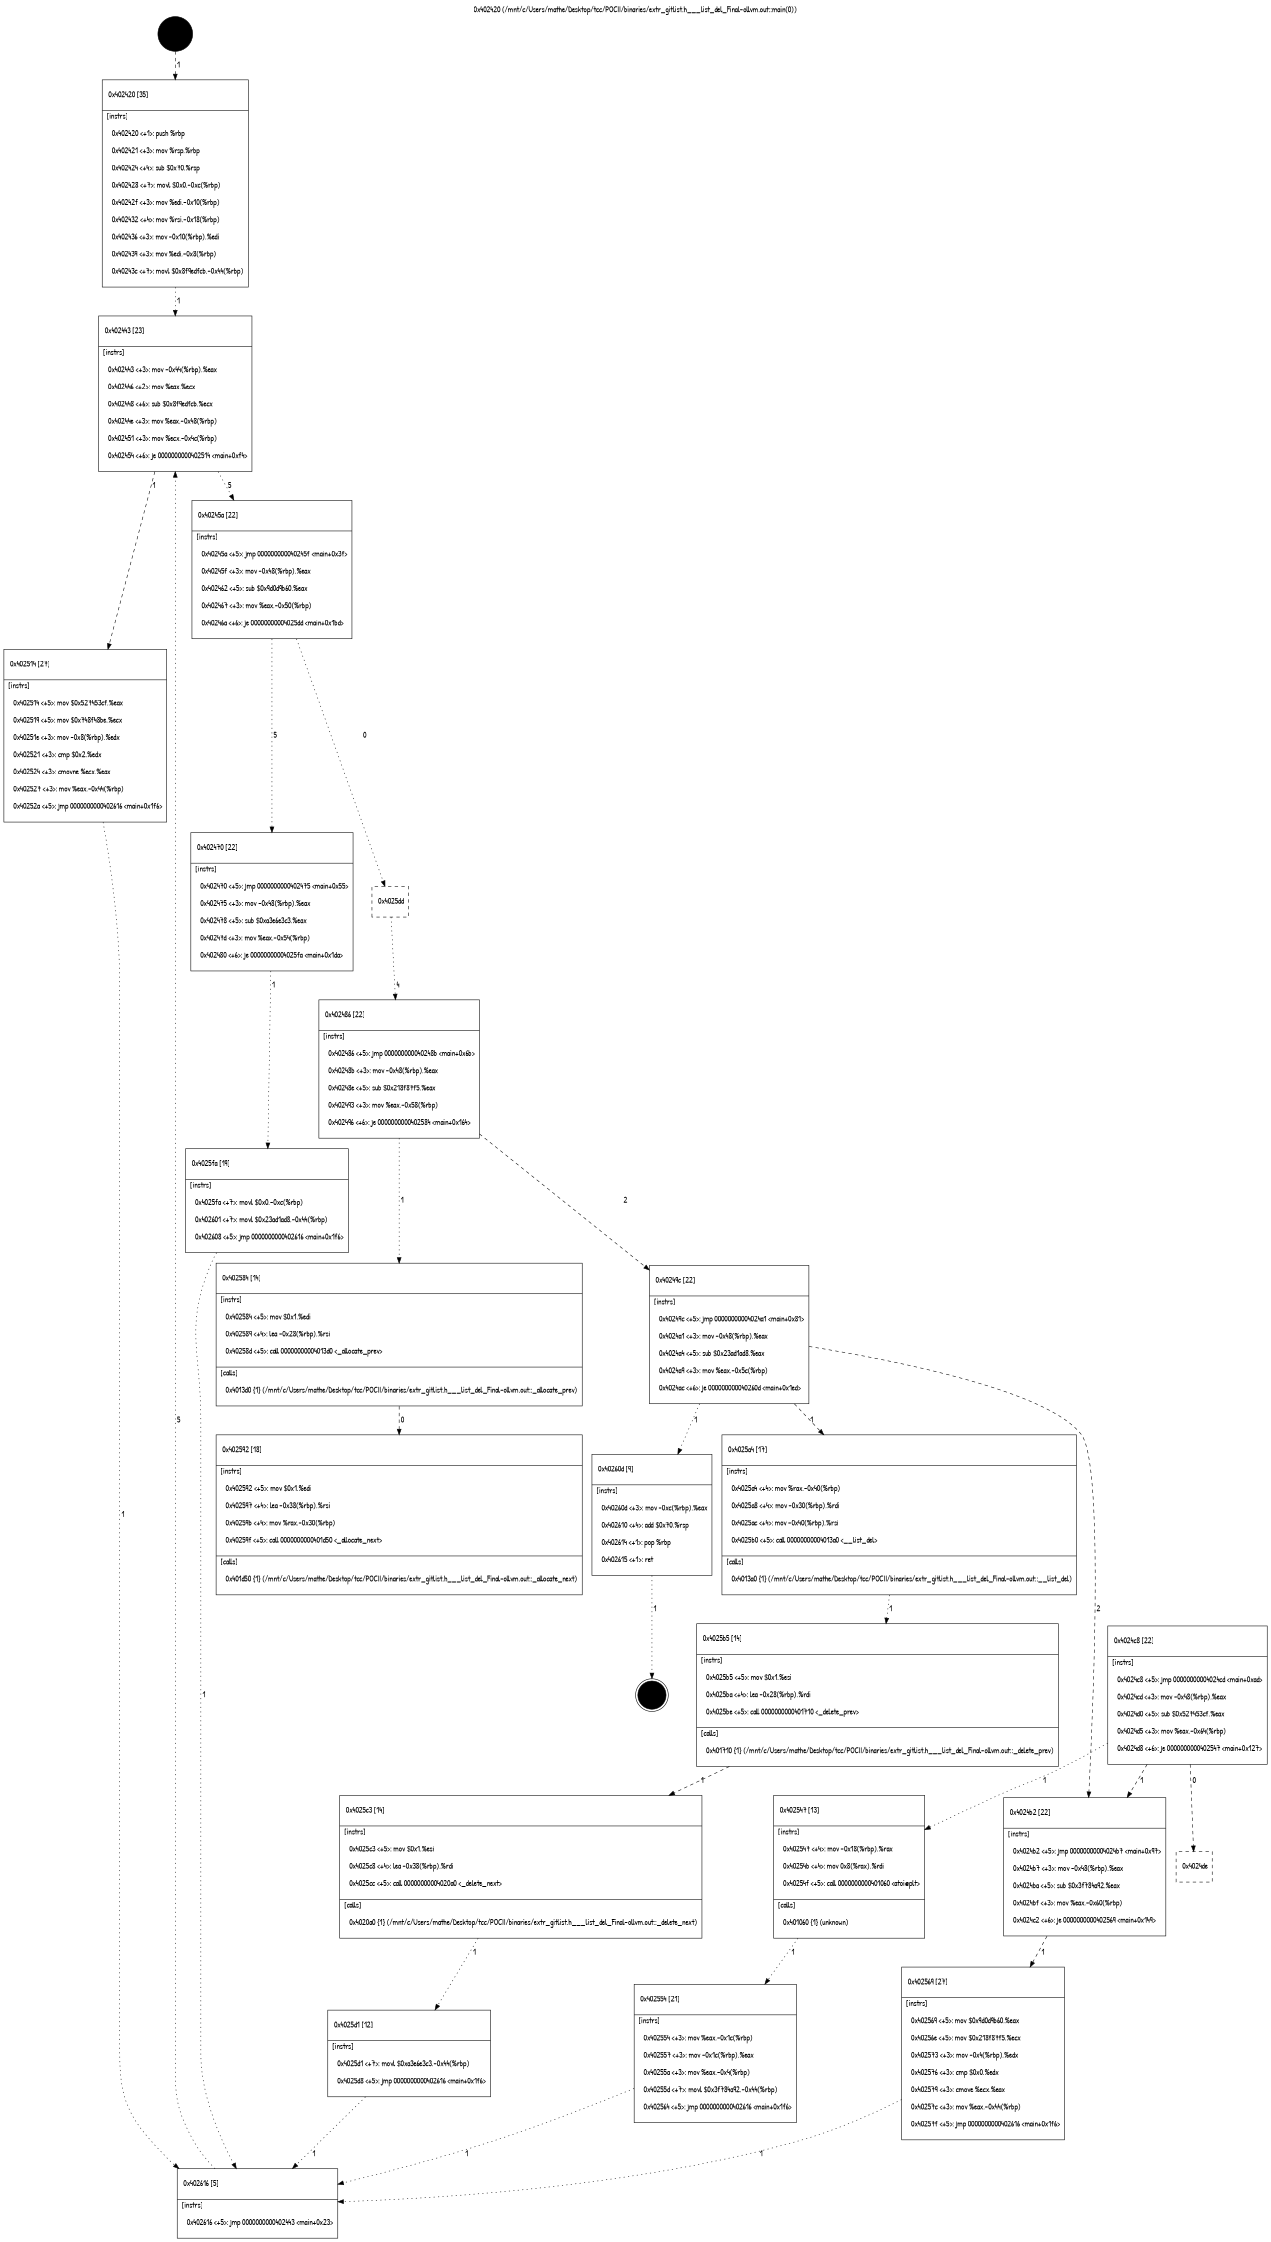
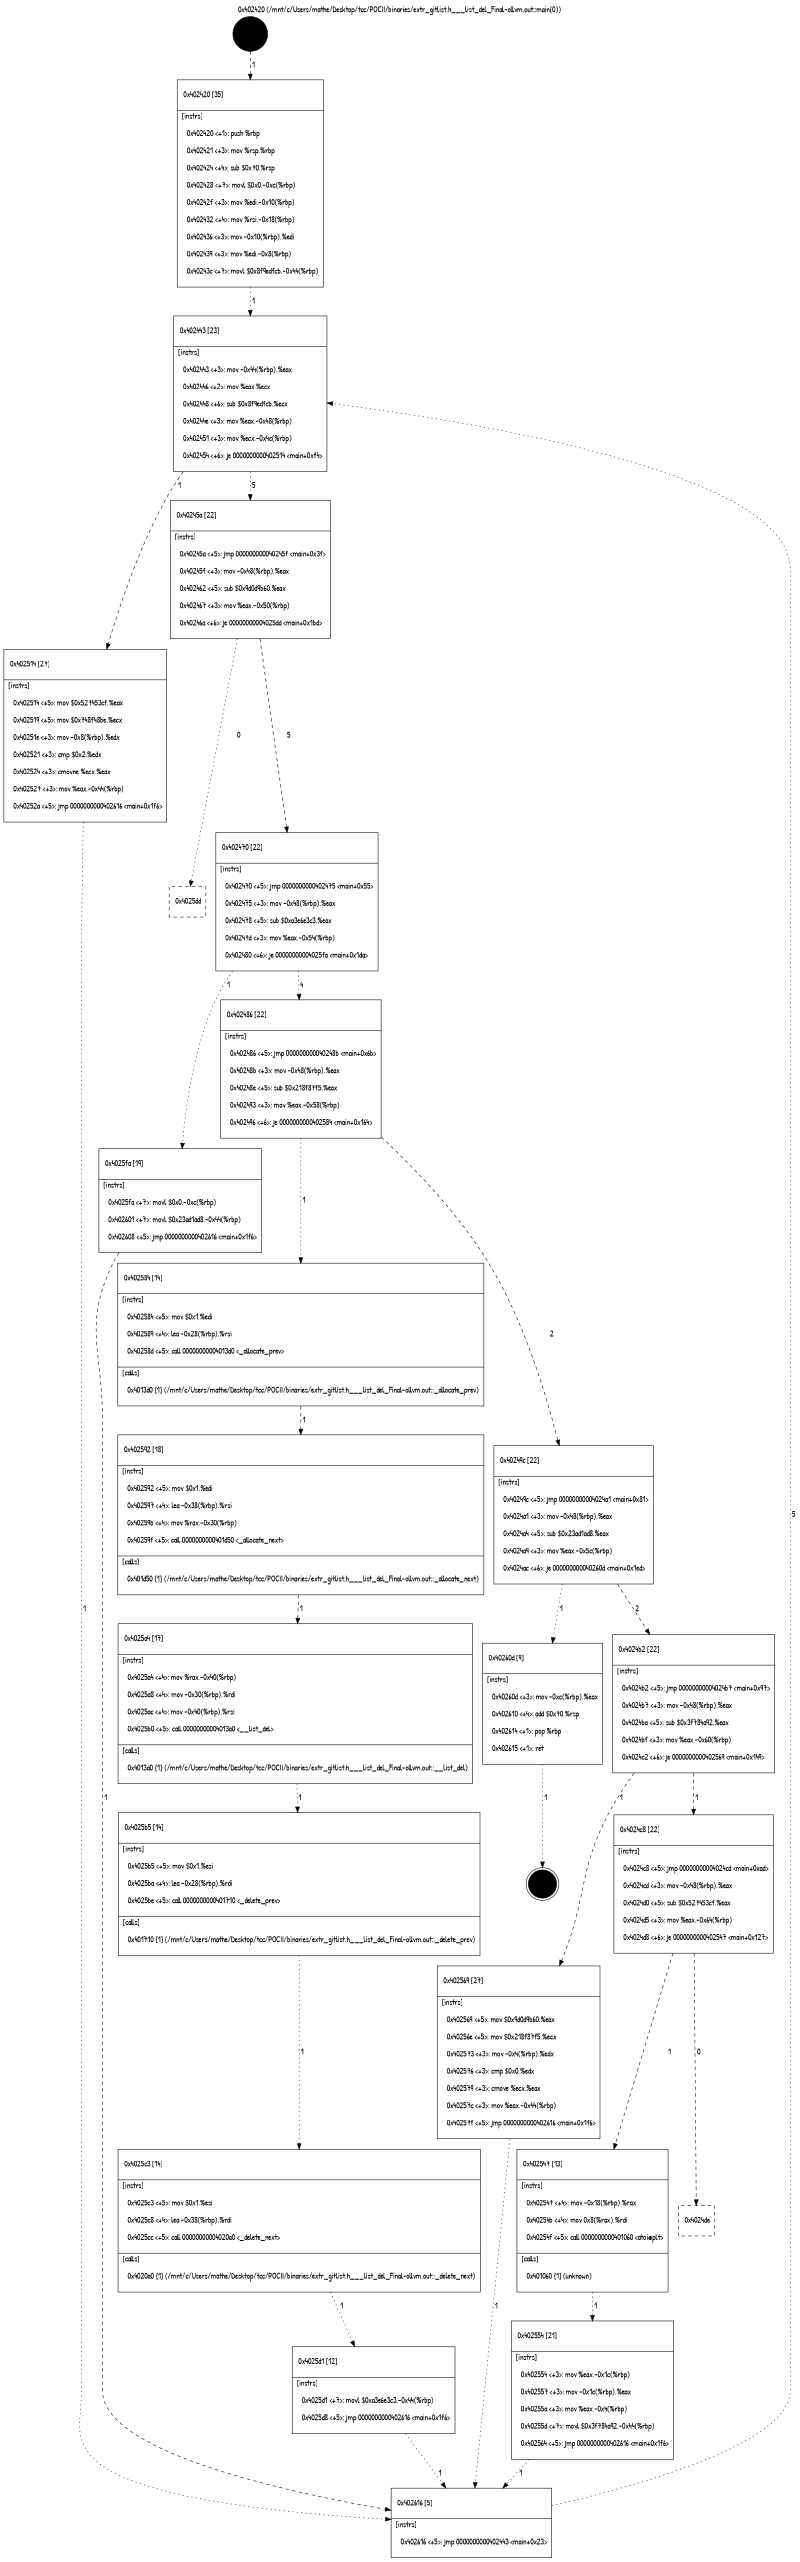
  digraph {
    fontname="Patrick Hand"
    label="0x402420 (/mnt/c/Users/mathe/Desktop/tcc/POCII/binaries/extr_gitlist.h___list_del_Final-ollvm.out::main(0))"
    labelloc=t
    node [fontname="Patrick Hand" shape=record]
    edge [fontname="Patrick Hand" style=dotted]
    Entry [fillcolor=black height=0.3 shape=circle style=filled width=0.3]
    n2 [label="{\n     0x402420 [35]\l\n     | [instrs]\l\n     &nbsp;&nbsp;0x402420 \<+1\>: push %rbp\l\n     &nbsp;&nbsp;0x402421 \<+3\>: mov %rsp,%rbp\l\n     &nbsp;&nbsp;0x402424 \<+4\>: sub $0x70,%rsp\l\n     &nbsp;&nbsp;0x402428 \<+7\>: movl $0x0,-0xc(%rbp)\l\n     &nbsp;&nbsp;0x40242f \<+3\>: mov %edi,-0x10(%rbp)\l\n     &nbsp;&nbsp;0x402432 \<+4\>: mov %rsi,-0x18(%rbp)\l\n     &nbsp;&nbsp;0x402436 \<+3\>: mov -0x10(%rbp),%edi\l\n     &nbsp;&nbsp;0x402439 \<+3\>: mov %edi,-0x8(%rbp)\l\n     &nbsp;&nbsp;0x40243c \<+7\>: movl $0x8f9edfcb,-0x44(%rbp)\l\n  }"]
    n3 [label="{\n     0x402443 [23]\l\n     | [instrs]\l\n     &nbsp;&nbsp;0x402443 \<+3\>: mov -0x44(%rbp),%eax\l\n     &nbsp;&nbsp;0x402446 \<+2\>: mov %eax,%ecx\l\n     &nbsp;&nbsp;0x402448 \<+6\>: sub $0x8f9edfcb,%ecx\l\n     &nbsp;&nbsp;0x40244e \<+3\>: mov %eax,-0x48(%rbp)\l\n     &nbsp;&nbsp;0x402451 \<+3\>: mov %ecx,-0x4c(%rbp)\l\n     &nbsp;&nbsp;0x402454 \<+6\>: je 0000000000402514 \<main+0xf4\>\l\n  }"]
    n4 [label="{\n     0x402514 [27]\l\n     | [instrs]\l\n     &nbsp;&nbsp;0x402514 \<+5\>: mov $0x527453cf,%eax\l\n     &nbsp;&nbsp;0x402519 \<+5\>: mov $0x748f48be,%ecx\l\n     &nbsp;&nbsp;0x40251e \<+3\>: mov -0x8(%rbp),%edx\l\n     &nbsp;&nbsp;0x402521 \<+3\>: cmp $0x2,%edx\l\n     &nbsp;&nbsp;0x402524 \<+3\>: cmovne %ecx,%eax\l\n     &nbsp;&nbsp;0x402527 \<+3\>: mov %eax,-0x44(%rbp)\l\n     &nbsp;&nbsp;0x40252a \<+5\>: jmp 0000000000402616 \<main+0x1f6\>\l\n  }"]
    n5 [label="{\n     0x40245a [22]\l\n     | [instrs]\l\n     &nbsp;&nbsp;0x40245a \<+5\>: jmp 000000000040245f \<main+0x3f\>\l\n     &nbsp;&nbsp;0x40245f \<+3\>: mov -0x48(%rbp),%eax\l\n     &nbsp;&nbsp;0x402462 \<+5\>: sub $0x9d0d9b60,%eax\l\n     &nbsp;&nbsp;0x402467 \<+3\>: mov %eax,-0x50(%rbp)\l\n     &nbsp;&nbsp;0x40246a \<+6\>: je 00000000004025dd \<main+0x1bd\>\l\n  }"]
    n6 [label="{\n     0x402616 [5]\l\n     | [instrs]\l\n     &nbsp;&nbsp;0x402616 \<+5\>: jmp 0000000000402443 \<main+0x23\>\l\n  }"]
    n7 [label="{\n     0x4025dd\l\n  }" style=dashed]
    n8 [label="{\n     0x402470 [22]\l\n     | [instrs]\l\n     &nbsp;&nbsp;0x402470 \<+5\>: jmp 0000000000402475 \<main+0x55\>\l\n     &nbsp;&nbsp;0x402475 \<+3\>: mov -0x48(%rbp),%eax\l\n     &nbsp;&nbsp;0x402478 \<+5\>: sub $0xa3e6e3c3,%eax\l\n     &nbsp;&nbsp;0x40247d \<+3\>: mov %eax,-0x54(%rbp)\l\n     &nbsp;&nbsp;0x402480 \<+6\>: je 00000000004025fa \<main+0x1da\>\l\n  }"]
    n9 [label="{\n     0x4025fa [19]\l\n     | [instrs]\l\n     &nbsp;&nbsp;0x4025fa \<+7\>: movl $0x0,-0xc(%rbp)\l\n     &nbsp;&nbsp;0x402601 \<+7\>: movl $0x23ad1ad8,-0x44(%rbp)\l\n     &nbsp;&nbsp;0x402608 \<+5\>: jmp 0000000000402616 \<main+0x1f6\>\l\n  }"]
    n10 [label="{\n     0x402486 [22]\l\n     | [instrs]\l\n     &nbsp;&nbsp;0x402486 \<+5\>: jmp 000000000040248b \<main+0x6b\>\l\n     &nbsp;&nbsp;0x40248b \<+3\>: mov -0x48(%rbp),%eax\l\n     &nbsp;&nbsp;0x40248e \<+5\>: sub $0x218f87f5,%eax\l\n     &nbsp;&nbsp;0x402493 \<+3\>: mov %eax,-0x58(%rbp)\l\n     &nbsp;&nbsp;0x402496 \<+6\>: je 0000000000402584 \<main+0x164\>\l\n  }"]
    Exit [fillcolor=black height=0.3 peripheries=2 shape=circle style=filled width=0.3]
    n12 [label="{\n     0x402584 [14]\l\n     | [instrs]\l\n     &nbsp;&nbsp;0x402584 \<+5\>: mov $0x1,%edi\l\n     &nbsp;&nbsp;0x402589 \<+4\>: lea -0x28(%rbp),%rsi\l\n     &nbsp;&nbsp;0x40258d \<+5\>: call 00000000004013d0 \<_allocate_prev\>\l\n     | [calls]\l\n     &nbsp;&nbsp;0x4013d0 \{1\} (/mnt/c/Users/mathe/Desktop/tcc/POCII/binaries/extr_gitlist.h___list_del_Final-ollvm.out::_allocate_prev)\l\n  }"]
    n13 [label="{\n     0x40249c [22]\l\n     | [instrs]\l\n     &nbsp;&nbsp;0x40249c \<+5\>: jmp 00000000004024a1 \<main+0x81\>\l\n     &nbsp;&nbsp;0x4024a1 \<+3\>: mov -0x48(%rbp),%eax\l\n     &nbsp;&nbsp;0x4024a4 \<+5\>: sub $0x23ad1ad8,%eax\l\n     &nbsp;&nbsp;0x4024a9 \<+3\>: mov %eax,-0x5c(%rbp)\l\n     &nbsp;&nbsp;0x4024ac \<+6\>: je 000000000040260d \<main+0x1ed\>\l\n  }"]
    n14 [label="{\n     0x4025d1 [12]\l\n     | [instrs]\l\n     &nbsp;&nbsp;0x4025d1 \<+7\>: movl $0xa3e6e3c3,-0x44(%rbp)\l\n     &nbsp;&nbsp;0x4025d8 \<+5\>: jmp 0000000000402616 \<main+0x1f6\>\l\n  }"]
    n15 [label="{\n     0x402592 [18]\l\n     | [instrs]\l\n     &nbsp;&nbsp;0x402592 \<+5\>: mov $0x1,%edi\l\n     &nbsp;&nbsp;0x402597 \<+4\>: lea -0x38(%rbp),%rsi\l\n     &nbsp;&nbsp;0x40259b \<+4\>: mov %rax,-0x30(%rbp)\l\n     &nbsp;&nbsp;0x40259f \<+5\>: call 0000000000401d50 \<_allocate_next\>\l\n     | [calls]\l\n     &nbsp;&nbsp;0x401d50 \{1\} (/mnt/c/Users/mathe/Desktop/tcc/POCII/binaries/extr_gitlist.h___list_del_Final-ollvm.out::_allocate_next)\l\n  }"]
    n16 [label="{\n     0x40260d [9]\l\n     | [instrs]\l\n     &nbsp;&nbsp;0x40260d \<+3\>: mov -0xc(%rbp),%eax\l\n     &nbsp;&nbsp;0x402610 \<+4\>: add $0x70,%rsp\l\n     &nbsp;&nbsp;0x402614 \<+1\>: pop %rbp\l\n     &nbsp;&nbsp;0x402615 \<+1\>: ret\l\n  }"]
    n17 [label="{\n     0x4024b2 [22]\l\n     | [instrs]\l\n     &nbsp;&nbsp;0x4024b2 \<+5\>: jmp 00000000004024b7 \<main+0x97\>\l\n     &nbsp;&nbsp;0x4024b7 \<+3\>: mov -0x48(%rbp),%eax\l\n     &nbsp;&nbsp;0x4024ba \<+5\>: sub $0x3f784a92,%eax\l\n     &nbsp;&nbsp;0x4024bf \<+3\>: mov %eax,-0x60(%rbp)\l\n     &nbsp;&nbsp;0x4024c2 \<+6\>: je 0000000000402569 \<main+0x149\>\l\n  }"]
    n18 [label="{\n     0x4025c3 [14]\l\n     | [instrs]\l\n     &nbsp;&nbsp;0x4025c3 \<+5\>: mov $0x1,%esi\l\n     &nbsp;&nbsp;0x4025c8 \<+4\>: lea -0x38(%rbp),%rdi\l\n     &nbsp;&nbsp;0x4025cc \<+5\>: call 00000000004020a0 \<_delete_next\>\l\n     | [calls]\l\n     &nbsp;&nbsp;0x4020a0 \{1\} (/mnt/c/Users/mathe/Desktop/tcc/POCII/binaries/extr_gitlist.h___list_del_Final-ollvm.out::_delete_next)\l\n  }"]
    n19 [label="{\n     0x4025a4 [17]\l\n     | [instrs]\l\n     &nbsp;&nbsp;0x4025a4 \<+4\>: mov %rax,-0x40(%rbp)\l\n     &nbsp;&nbsp;0x4025a8 \<+4\>: mov -0x30(%rbp),%rdi\l\n     &nbsp;&nbsp;0x4025ac \<+4\>: mov -0x40(%rbp),%rsi\l\n     &nbsp;&nbsp;0x4025b0 \<+5\>: call 00000000004013a0 \<__list_del\>\l\n     | [calls]\l\n     &nbsp;&nbsp;0x4013a0 \{1\} (/mnt/c/Users/mathe/Desktop/tcc/POCII/binaries/extr_gitlist.h___list_del_Final-ollvm.out::__list_del)\l\n  }"]
    n20 [label="{\n     0x402569 [27]\l\n     | [instrs]\l\n     &nbsp;&nbsp;0x402569 \<+5\>: mov $0x9d0d9b60,%eax\l\n     &nbsp;&nbsp;0x40256e \<+5\>: mov $0x218f87f5,%ecx\l\n     &nbsp;&nbsp;0x402573 \<+3\>: mov -0x4(%rbp),%edx\l\n     &nbsp;&nbsp;0x402576 \<+3\>: cmp $0x0,%edx\l\n     &nbsp;&nbsp;0x402579 \<+3\>: cmove %ecx,%eax\l\n     &nbsp;&nbsp;0x40257c \<+3\>: mov %eax,-0x44(%rbp)\l\n     &nbsp;&nbsp;0x40257f \<+5\>: jmp 0000000000402616 \<main+0x1f6\>\l\n  }"]
    n21 [label="{\n     0x4024c8 [22]\l\n     | [instrs]\l\n     &nbsp;&nbsp;0x4024c8 \<+5\>: jmp 00000000004024cd \<main+0xad\>\l\n     &nbsp;&nbsp;0x4024cd \<+3\>: mov -0x48(%rbp),%eax\l\n     &nbsp;&nbsp;0x4024d0 \<+5\>: sub $0x527453cf,%eax\l\n     &nbsp;&nbsp;0x4024d5 \<+3\>: mov %eax,-0x64(%rbp)\l\n     &nbsp;&nbsp;0x4024d8 \<+6\>: je 0000000000402547 \<main+0x127\>\l\n  }"]
    n22 [label="{\n     0x4025b5 [14]\l\n     | [instrs]\l\n     &nbsp;&nbsp;0x4025b5 \<+5\>: mov $0x1,%esi\l\n     &nbsp;&nbsp;0x4025ba \<+4\>: lea -0x28(%rbp),%rdi\l\n     &nbsp;&nbsp;0x4025be \<+5\>: call 0000000000401710 \<_delete_prev\>\l\n     | [calls]\l\n     &nbsp;&nbsp;0x401710 \{1\} (/mnt/c/Users/mathe/Desktop/tcc/POCII/binaries/extr_gitlist.h___list_del_Final-ollvm.out::_delete_prev)\l\n  }"]
    n23 [label="{\n     0x402547 [13]\l\n     | [instrs]\l\n     &nbsp;&nbsp;0x402547 \<+4\>: mov -0x18(%rbp),%rax\l\n     &nbsp;&nbsp;0x40254b \<+4\>: mov 0x8(%rax),%rdi\l\n     &nbsp;&nbsp;0x40254f \<+5\>: call 0000000000401060 \<atoi@plt\>\l\n     | [calls]\l\n     &nbsp;&nbsp;0x401060 \{1\} (unknown)\l\n  }"]
    n24 [label="{\n     0x4024de\l\n  }" style=dashed]
    n25 [label="{\n     0x402554 [21]\l\n     | [instrs]\l\n     &nbsp;&nbsp;0x402554 \<+3\>: mov %eax,-0x1c(%rbp)\l\n     &nbsp;&nbsp;0x402557 \<+3\>: mov -0x1c(%rbp),%eax\l\n     &nbsp;&nbsp;0x40255a \<+3\>: mov %eax,-0x4(%rbp)\l\n     &nbsp;&nbsp;0x40255d \<+7\>: movl $0x3f784a92,-0x44(%rbp)\l\n     &nbsp;&nbsp;0x402564 \<+5\>: jmp 0000000000402616 \<main+0x1f6\>\l\n  }"]
    Entry -> n2 [label=" 1" style=dashed]
    n2 -> n3 [label=" 1"]
    n3 -> n4 [label=" 1" style=dashed]
    n3 -> n5 [label=" 5"]
    n4 -> n6 [label=" 1"]
    n5 -> n7 [label=" 0"]
-   n5 -> n8 [label=" 5"]
+   n5 -> n8 [label=" 5" style=dashed]
    n6 -> n3 [label=" 5"]
    n8 -> n9 [label=" 1"]
-   n7 -> n10 [label=" 4"]
-   n9 -> n6 [label=" 1"]
+   n8 -> n10 [label=" 4"]
+   n9 -> n6 [label=" 1" style=dashed]
    n10 -> n12 [label=" 1"]
    n10 -> n13 [label=" 2" style=dashed]
-   n12 -> n15 [label=" 0" style=dashed]
+   n12 -> n15 [label=" 1" style=dashed]
    n13 -> n16 [label=" 1"]
    n13 -> n17 [label=" 2" style=dashed]
    n14 -> n6 [label=" 1"]
-   n13 -> n19 [label=" 1" style=dashed]
+   n15 -> n19 [label=" 1" style=dashed]
    n16 -> Exit [label=" 1"]
    n17 -> n20 [label=" 1" style=dashed]
-   n21 -> n17 [label=" 1" style=dashed]
+   n17 -> n21 [label=" 1" style=dashed]
    n18 -> n14 [label=" 1"]
    n19 -> n22 [label=" 1"]
    n20 -> n6 [label=" 1"]
-   n21 -> n23 [label=" 1"]
+   n21 -> n23 [label=" 1" style=dashed]
    n21 -> n24 [label=" 0" style=dashed]
-   n22 -> n18 [label=" 1" style=dashed]
+   n22 -> n18 [label=" 1"]
    n23 -> n25 [label=" 1"]
    n25 -> n6 [label=" 1"]
  }
